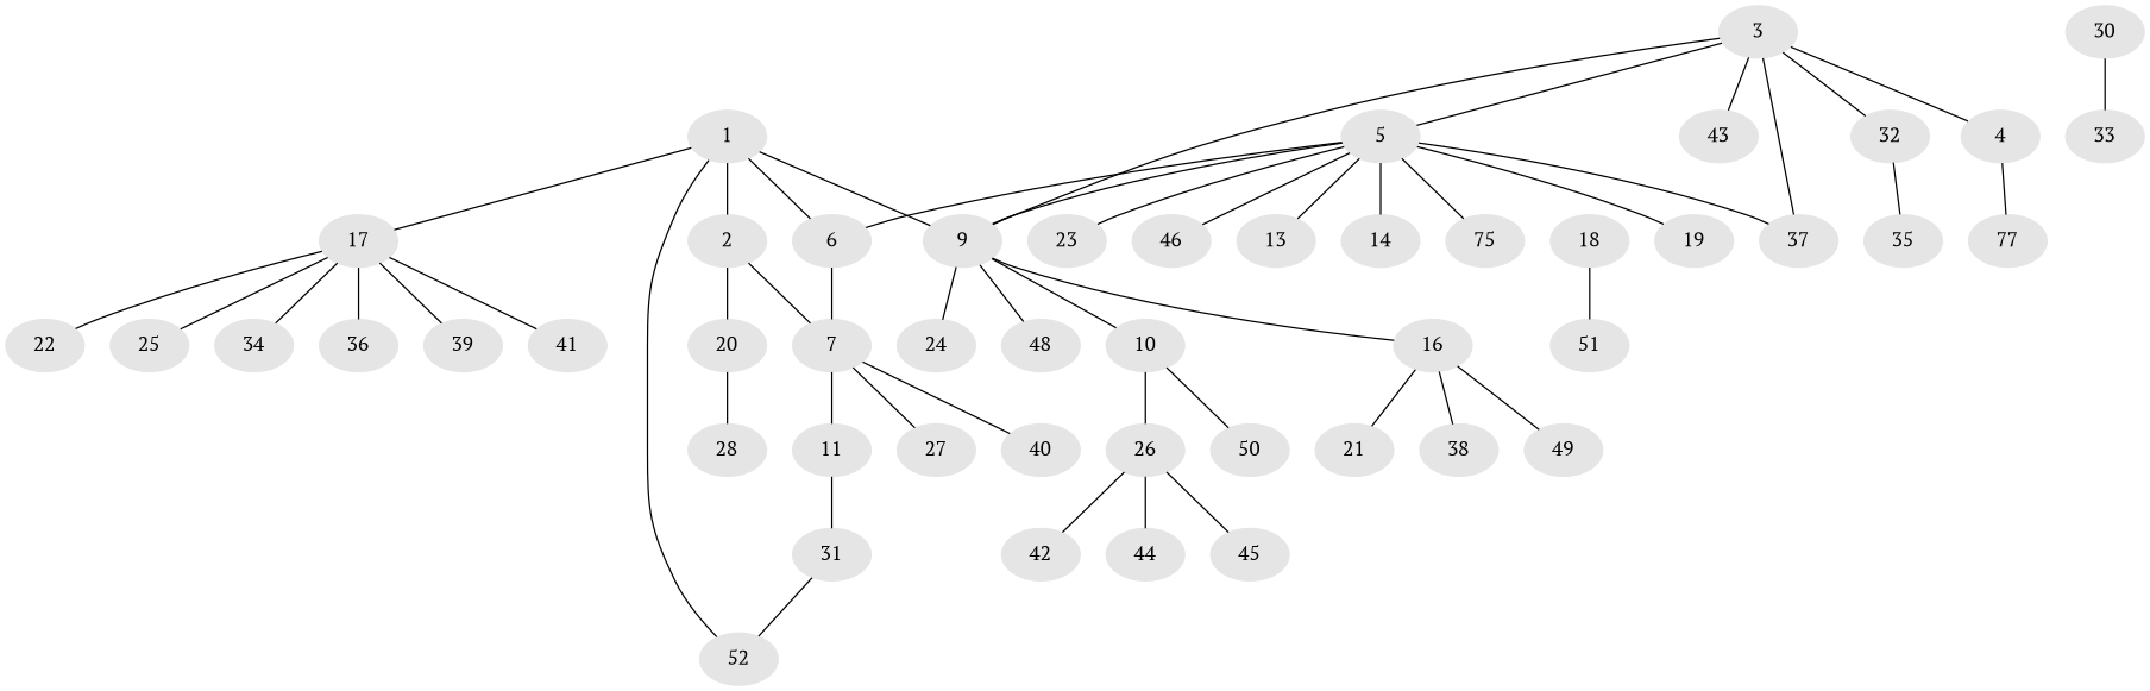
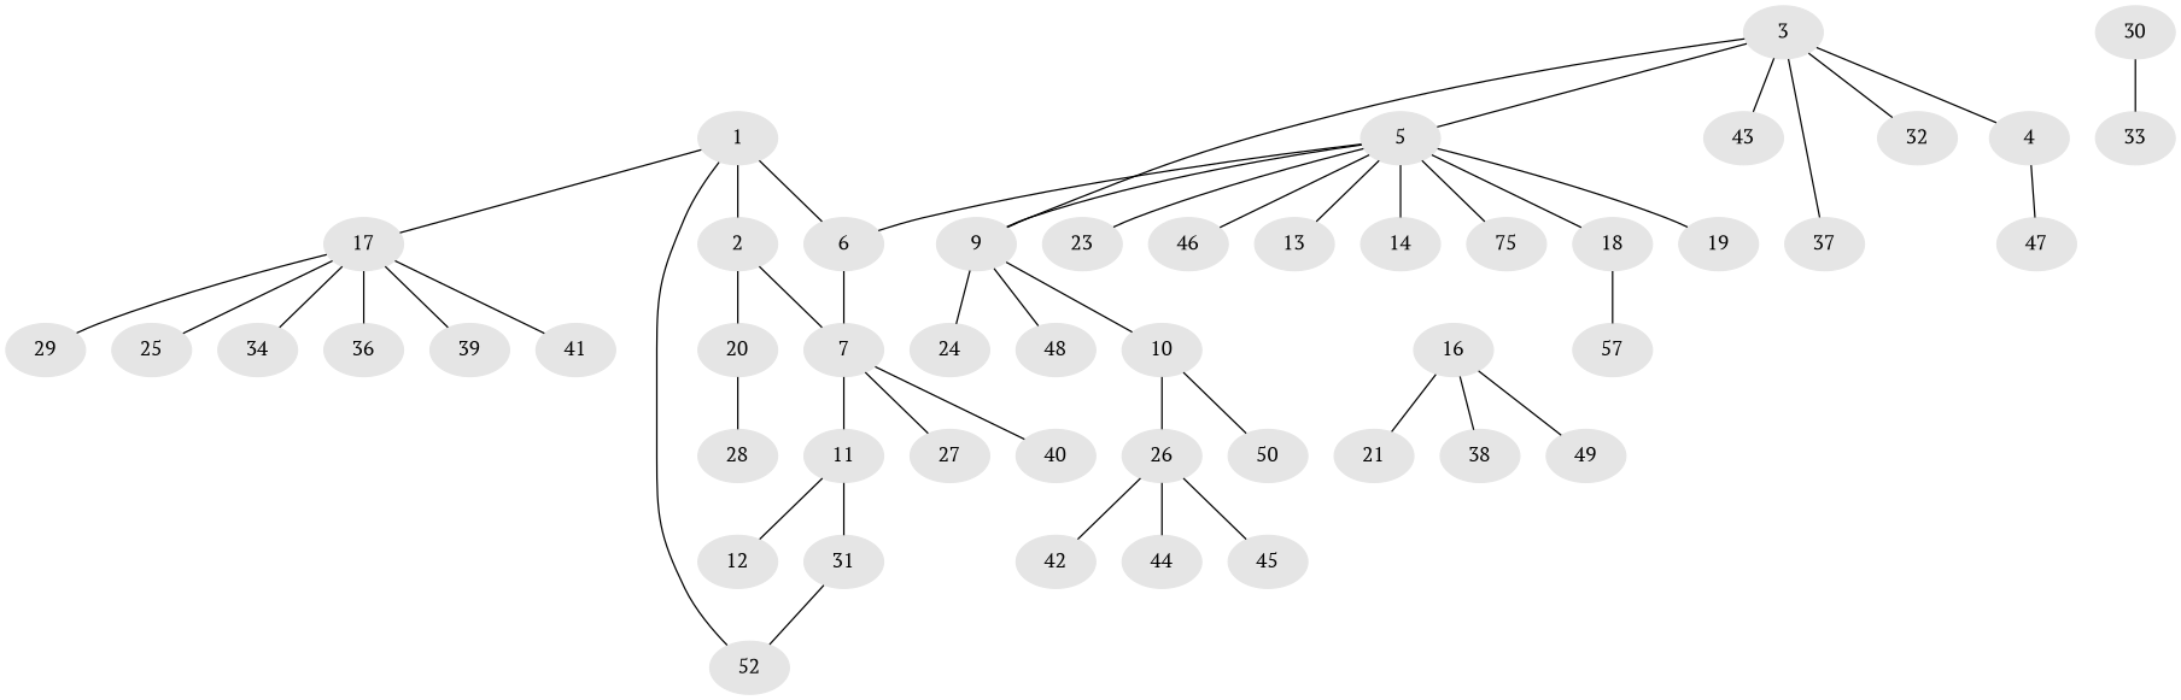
  graph {
    fontname="PT Serif"
    node [color=gray90 fontname="PT Serif" style=filled]
    edge [fontname="PT Serif"]
    1
    2
    6
    9
    17
    52
    7
    20
    4
-   47 [label=77]
+   47
    10
    16
    24
    48
-   22
+   22 [label=29]
    25
    34
    36
    39
    41
    11
    27
    40
    28
    3
    5
    32
    37
    43
    13
    14
    n32 [label=75]
    18
    19
    23
    46
-   35
-   51
+   51 [label=57]
+   12
    31
    26
    50
    21
    38
    49
    42
    44
    45
    30
    33
    1 -- 2
    1 -- 6
-   1 -- 9
    1 -- 17
    1 -- 52
    2 -- 7
    2 -- 20
    6 -- 7
    9 -- 10
-   9 -- 16
    9 -- 24
    9 -- 48
    17 -- 22
    17 -- 25
    17 -- 34
    17 -- 36
    17 -- 39
    17 -- 41
    7 -- 11
    7 -- 27
    7 -- 40
    20 -- 28
    4 -- 47
    10 -- 26
    10 -- 50
    16 -- 21
    16 -- 38
    16 -- 49
+   11 -- 12
    11 -- 31
    3 -- 9
    3 -- 4
    3 -- 5
    3 -- 32
    3 -- 37
    3 -- 43
    5 -- 6
    5 -- 9
    5 -- 13
    5 -- 14
    5 -- n32
-   5 -- 37
+   5 -- 18
    5 -- 19
    5 -- 23
    5 -- 46
-   32 -- 35
    18 -- 51
    31 -- 52
    26 -- 42
    26 -- 44
    26 -- 45
    30 -- 33
  }
